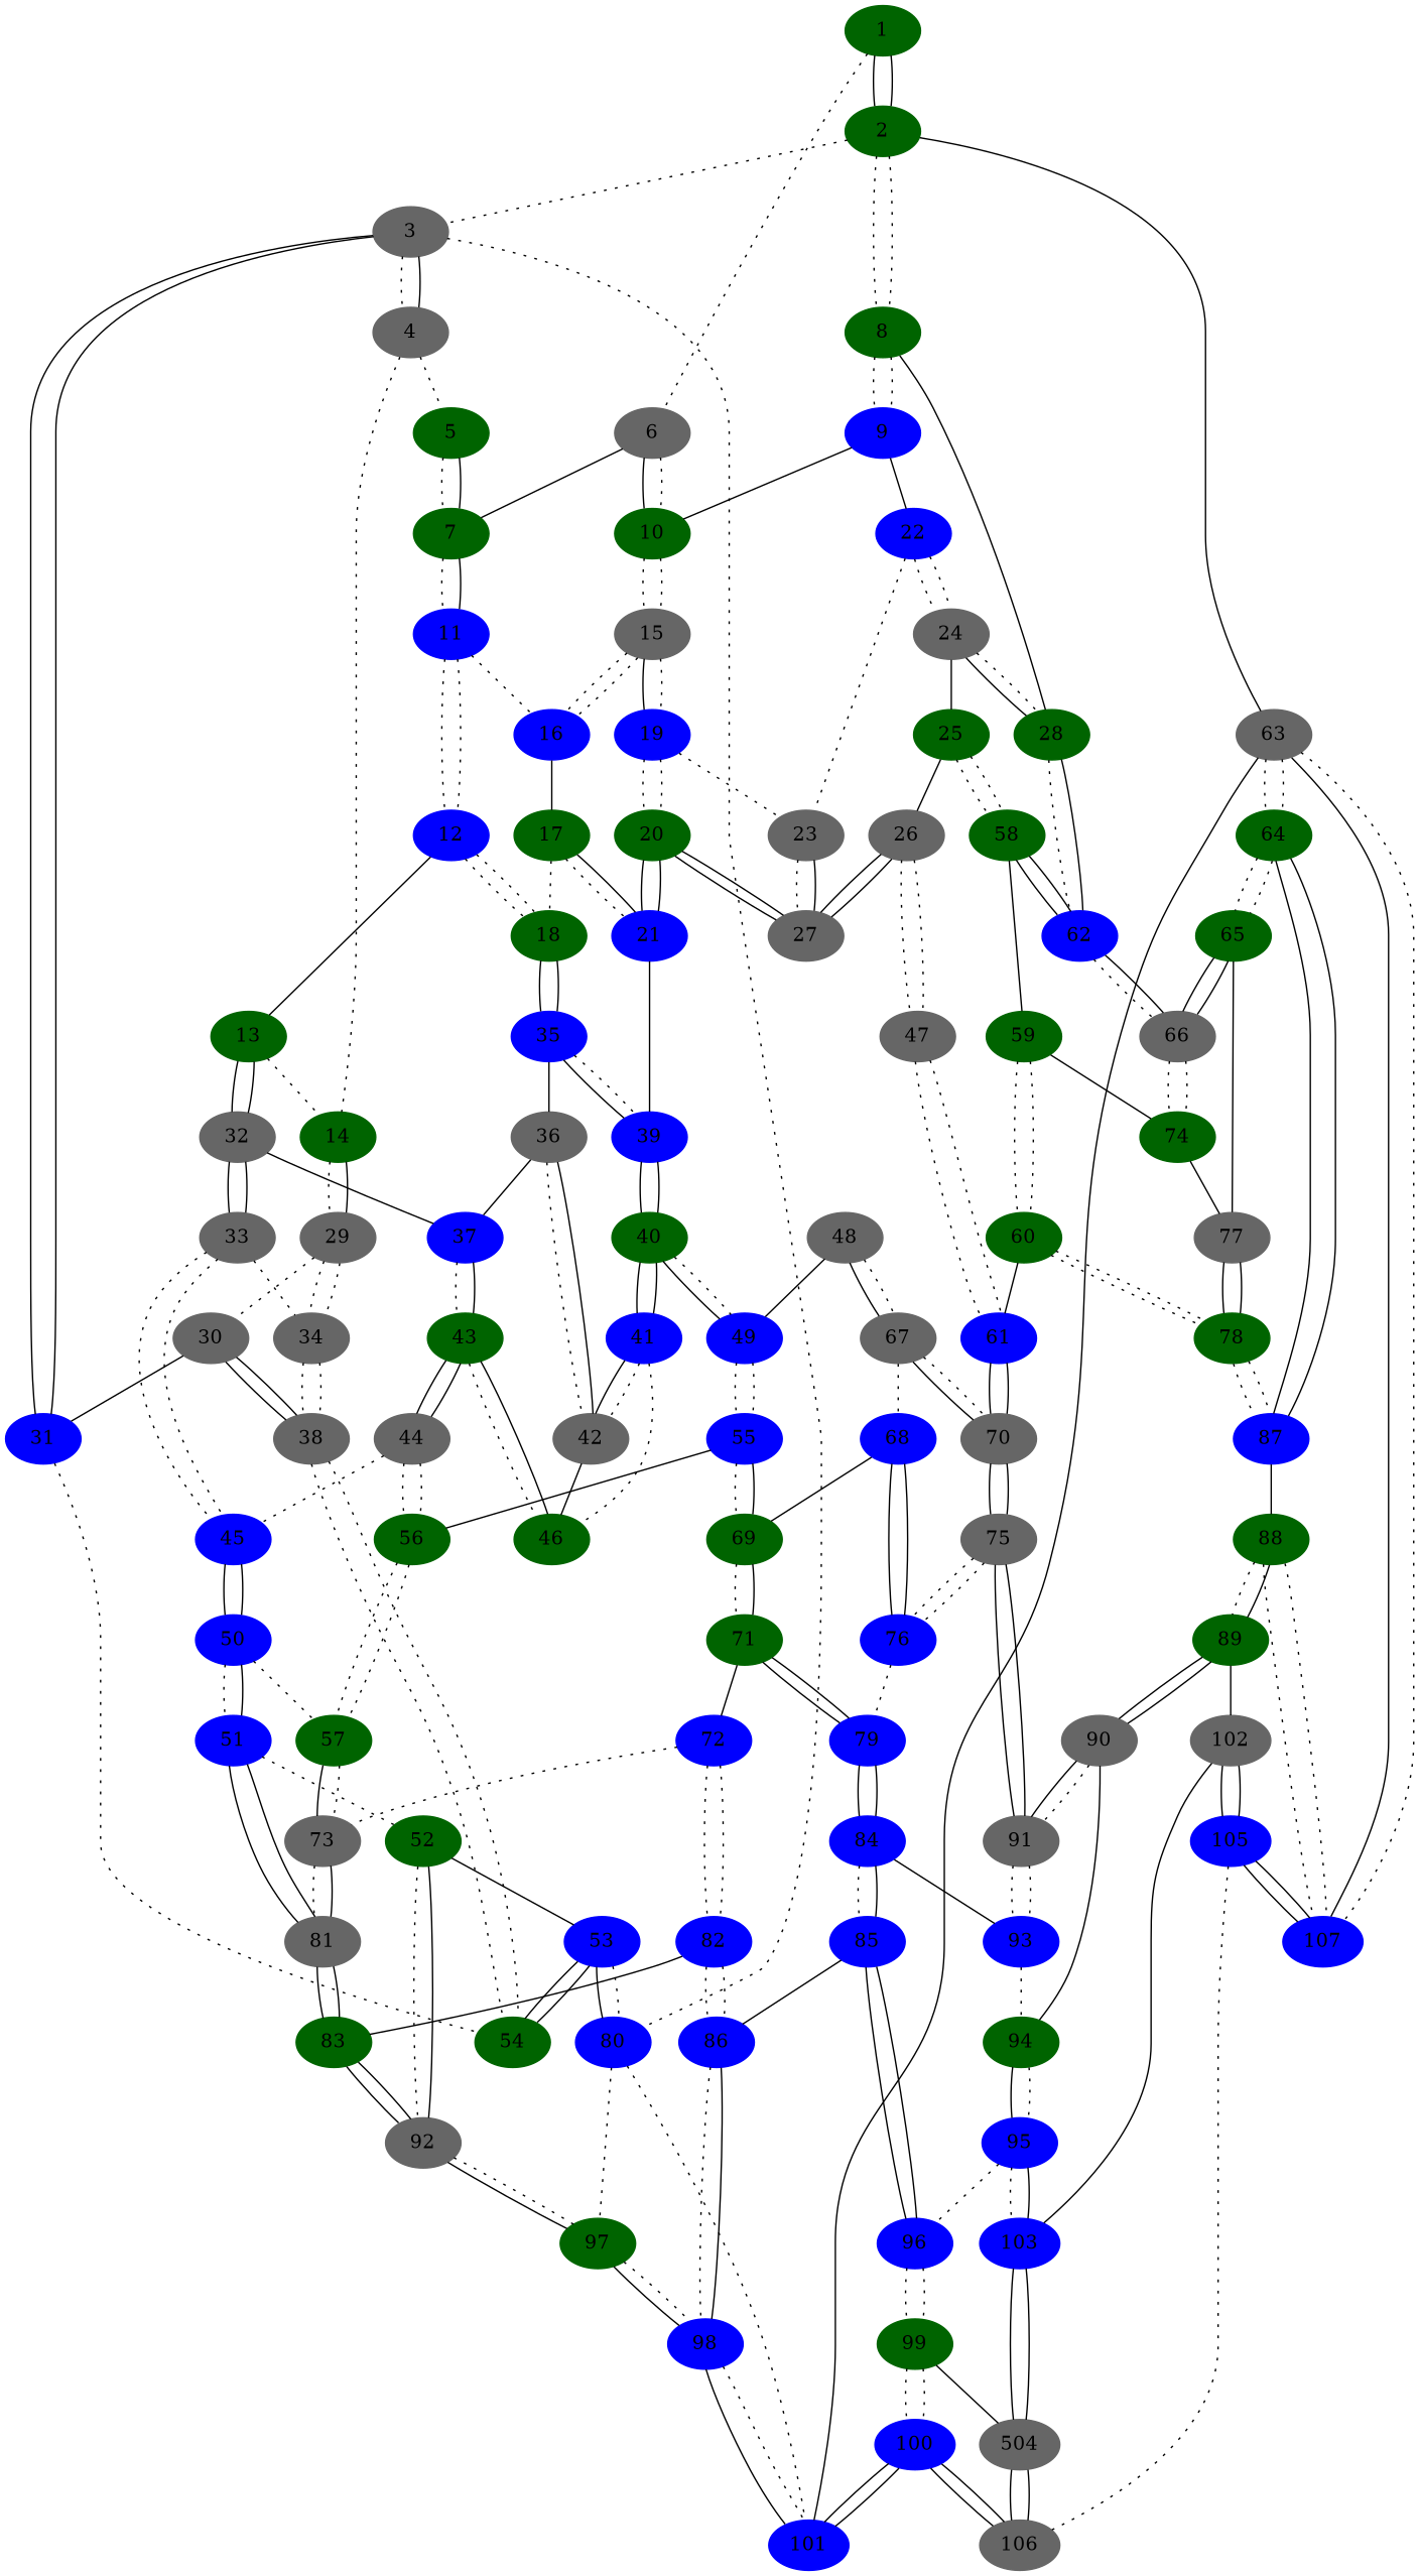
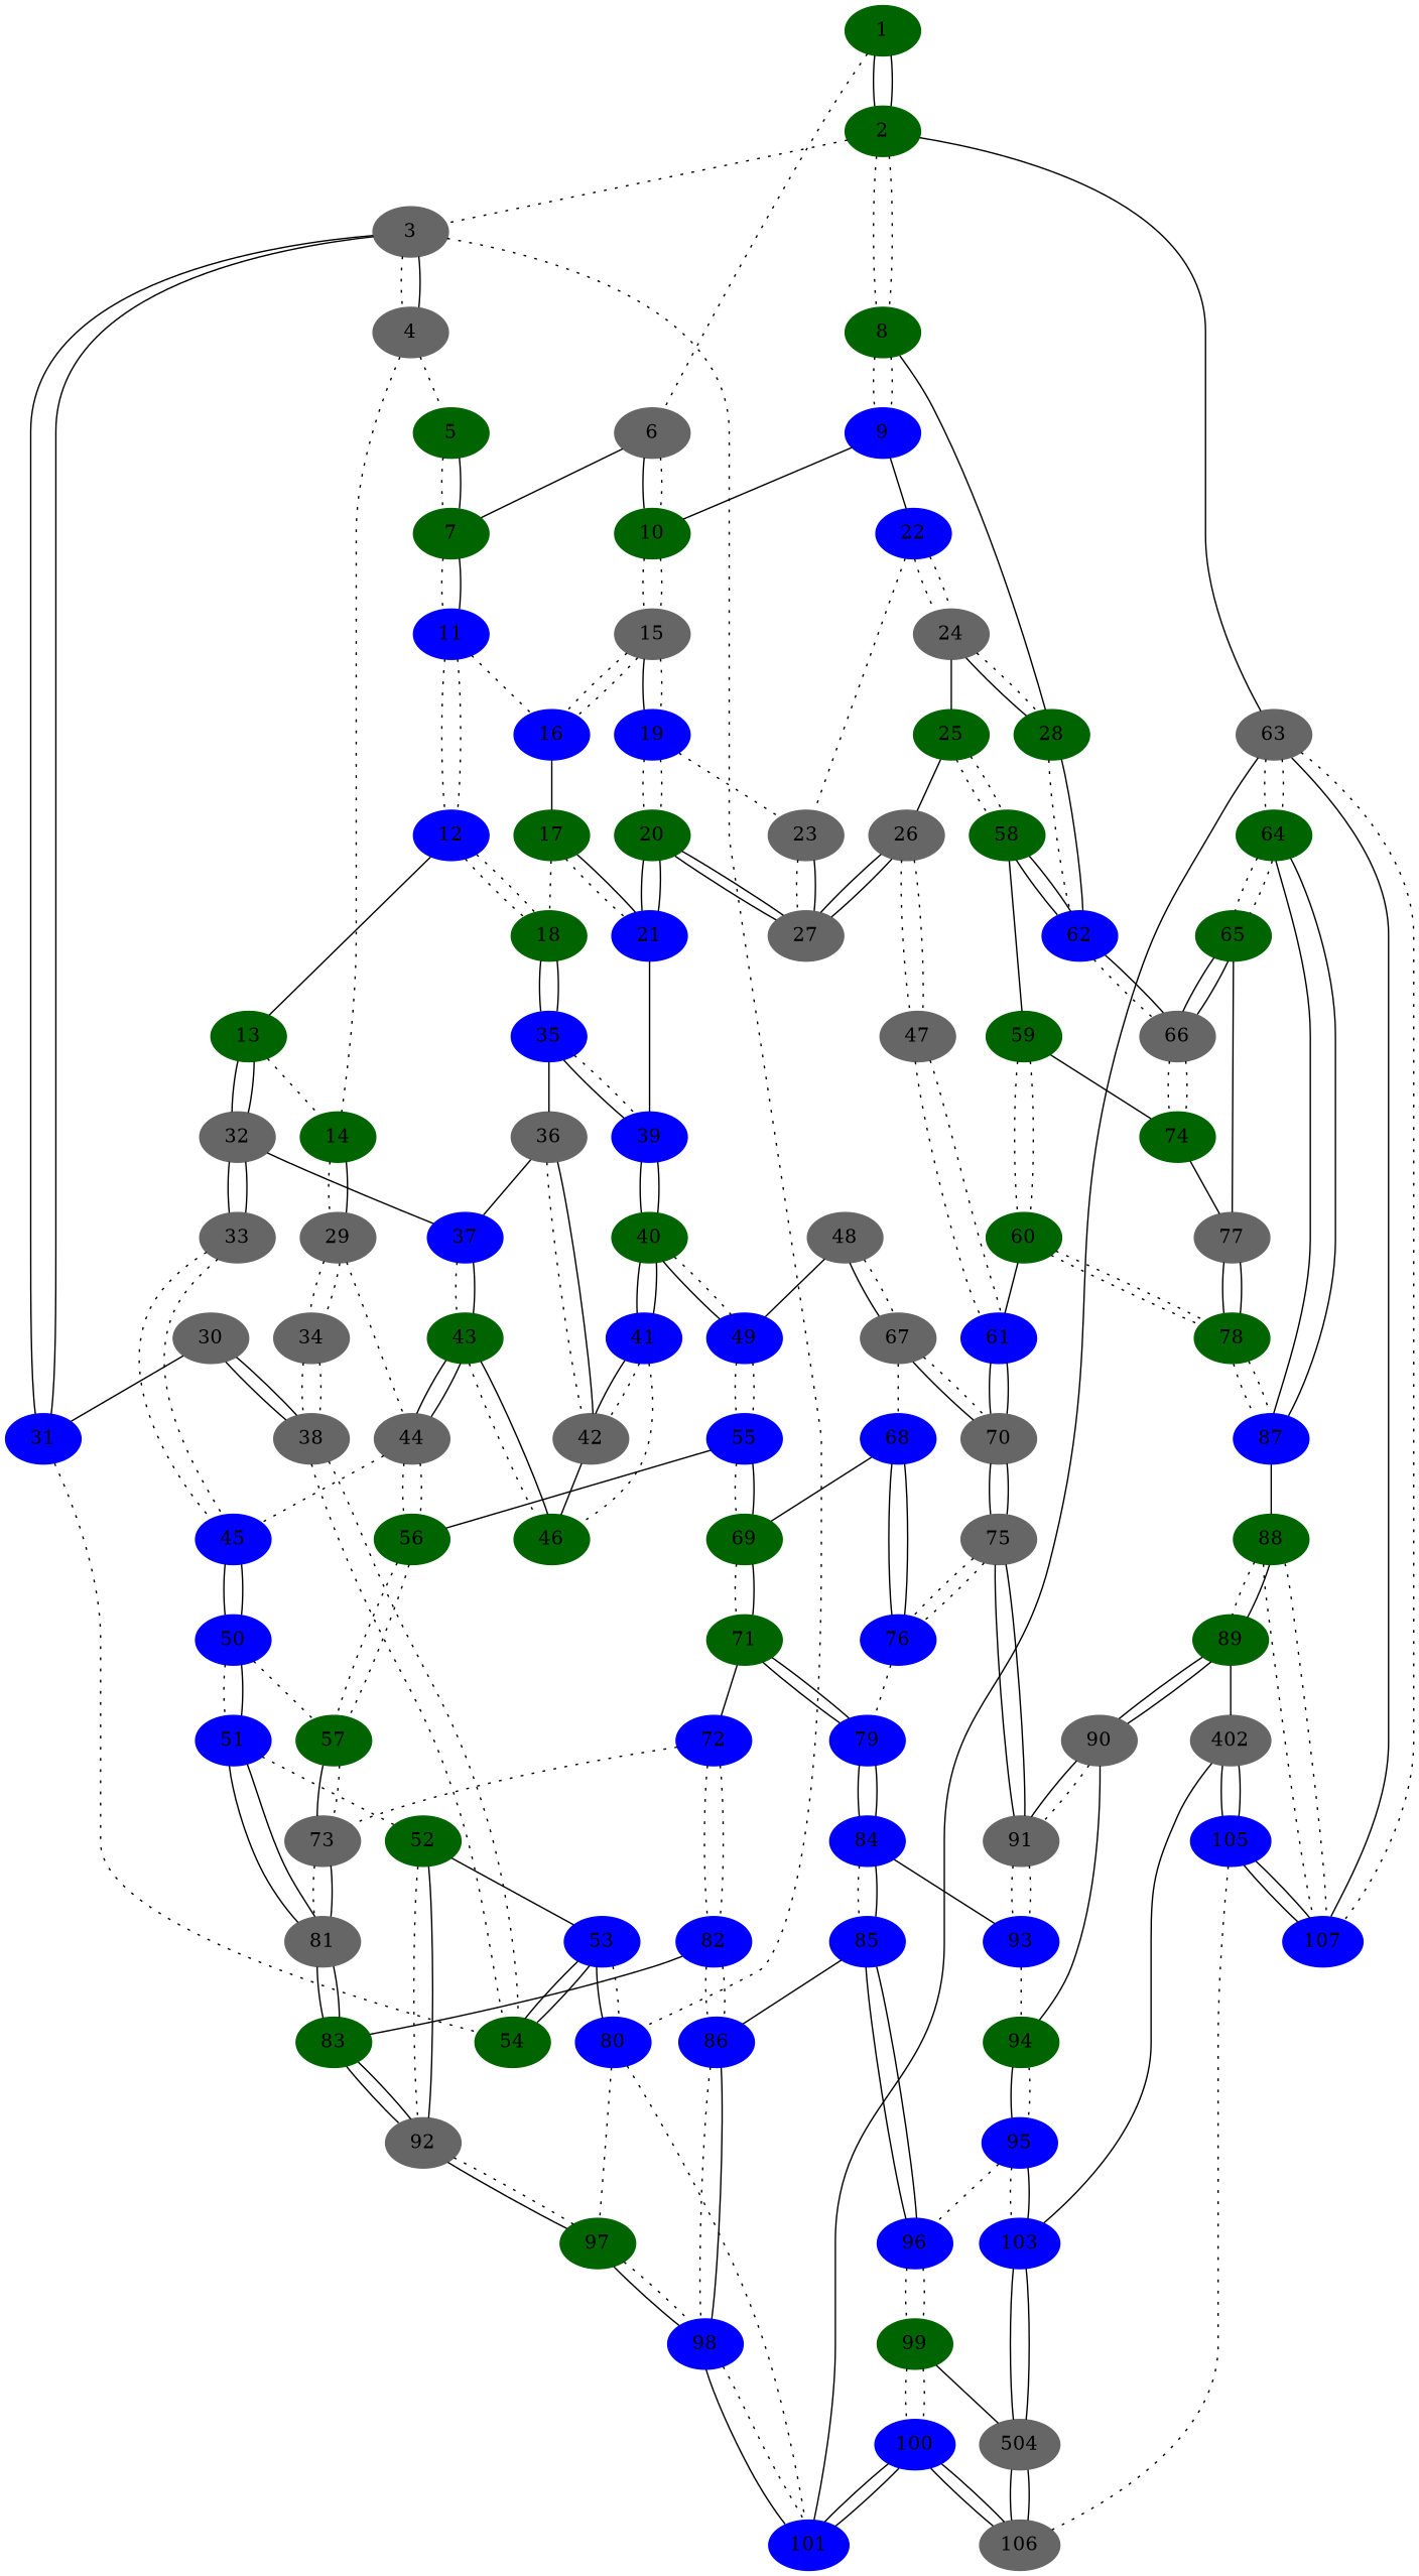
  graph {
    node [color=blue style=filled]
    edge [style=solid]
    1 [color=darkgreen]
    2 [color=darkgreen]
    6 [color=gray40]
    3 [color=gray40]
    8 [color=darkgreen]
    63 [color=gray40]
    7 [color=darkgreen]
    10 [color=darkgreen]
    4 [color=gray40]
    31
    80
    9
    28 [color=darkgreen]
    64 [color=darkgreen]
    101
    107
    5 [color=darkgreen]
    14 [color=darkgreen]
    54 [color=darkgreen]
    97 [color=darkgreen]
    29 [color=gray40]
    11
    15 [color=gray40]
    12
    16
    22
    62
    23 [color=gray40]
    24 [color=gray40]
    19
    13 [color=darkgreen]
    18 [color=darkgreen]
    17 [color=darkgreen]
    32 [color=gray40]
    35
    33 [color=gray40]
    37
    30 [color=gray40]
    34 [color=gray40]
    20 [color=darkgreen]
    21
    39
    36 [color=gray40]
    27 [color=gray40]
    40 [color=darkgreen]
    25 [color=darkgreen]
    26 [color=gray40]
    58 [color=darkgreen]
    47 [color=gray40]
    59 [color=darkgreen]
    61
    66 [color=gray40]
    38 [color=gray40]
    45
    43 [color=darkgreen]
    50
    42 [color=gray40]
    46 [color=darkgreen]
    44 [color=gray40]
    41
    49
    55
    56 [color=darkgreen]
    57 [color=darkgreen]
    51
    48 [color=gray40]
    67 [color=gray40]
    70 [color=gray40]
    68
    69 [color=darkgreen]
    52 [color=darkgreen]
    81 [color=gray40]
    73 [color=gray40]
    53
    92 [color=gray40]
    83 [color=darkgreen]
    71 [color=darkgreen]
    60 [color=darkgreen]
    74 [color=darkgreen]
    78 [color=darkgreen]
    77 [color=gray40]
    87
    75 [color=gray40]
    65 [color=darkgreen]
    88 [color=darkgreen]
    76
    79
    72
    91 [color=gray40]
    82
    84
    86
    93
    85
    98
    96
    94 [color=darkgreen]
    99 [color=darkgreen]
    89 [color=darkgreen]
    90 [color=gray40]
-   102 [color=gray40]
+   102 [color=gray40 label=402]
    103
    105
    95
    n105 [color=gray40 label=504]
    100
    106 [color=gray40]
    1 -- 2
    1 -- 2
    1 -- 6 [style=dotted]
    2 -- 3 [style=dotted]
    2 -- 8 [style=dotted]
    2 -- 8 [style=dotted]
    2 -- 63
    6 -- 7
    6 -- 10
    6 -- 10 [style=dotted]
    3 -- 4 [style=dotted]
    3 -- 4
    3 -- 31
    3 -- 31
    3 -- 80 [style=dotted]
    8 -- 9 [style=dotted]
    8 -- 9 [style=dotted]
    8 -- 28
    63 -- 64 [style=dotted]
    63 -- 64 [style=dotted]
    63 -- 101
    63 -- 107
    63 -- 107 [style=dotted]
    7 -- 11 [style=dotted]
    7 -- 11
    10 -- 15 [style=dotted]
    10 -- 15 [style=dotted]
    4 -- 5 [style=dotted]
    4 -- 14 [style=dotted]
    31 -- 54 [style=dotted]
    80 -- 101 [style=dotted]
    80 -- 97 [style=dotted]
    9 -- 10
    9 -- 22
    28 -- 62 [style=dotted]
    28 -- 62
    64 -- 87
    64 -- 87
    64 -- 65 [style=dotted]
    64 -- 65 [style=dotted]
    5 -- 7 [style=dotted]
    5 -- 7
    14 -- 29 [style=dotted]
    14 -- 29
    97 -- 98
    97 -- 98 [style=dotted]
-   29 -- 30 [style=dotted]
+   29 -- 44 [style=dotted]
    29 -- 34 [style=dotted]
    29 -- 34 [style=dotted]
    11 -- 12 [style=dotted]
    11 -- 12 [style=dotted]
    11 -- 16 [style=dotted]
    15 -- 16 [style=dotted]
    15 -- 16 [style=dotted]
    15 -- 19
    15 -- 19 [style=dotted]
    12 -- 13
    12 -- 18 [style=dotted]
    12 -- 18 [style=dotted]
    16 -- 17
    22 -- 23 [style=dotted]
    22 -- 24 [style=dotted]
    22 -- 24 [style=dotted]
    62 -- 66 [style=dotted]
    62 -- 66
    23 -- 27 [style=dotted]
    23 -- 27
    24 -- 28
    24 -- 28 [style=dotted]
    24 -- 25
    19 -- 23 [style=dotted]
    19 -- 20 [style=dotted]
    19 -- 20 [style=dotted]
    13 -- 14 [style=dotted]
    13 -- 32
    13 -- 32
    18 -- 35
    18 -- 35
    17 -- 18 [style=dotted]
    17 -- 21 [style=dotted]
    17 -- 21
    32 -- 33
    32 -- 33
    32 -- 37
    35 -- 39
    35 -- 39 [style=dotted]
    35 -- 36
-   33 -- 34 [style=dotted]
    33 -- 45 [style=dotted]
    33 -- 45 [style=dotted]
    37 -- 43 [style=dotted]
    37 -- 43
    30 -- 31
    30 -- 38
    30 -- 38
    34 -- 38 [style=dotted]
    34 -- 38 [style=dotted]
    20 -- 21
    20 -- 21
    20 -- 27
    20 -- 27
    21 -- 39
    39 -- 40
    39 -- 40
    36 -- 37
    36 -- 42 [style=dotted]
    36 -- 42
    40 -- 41
    40 -- 41
    40 -- 49
    40 -- 49 [style=dotted]
    25 -- 26
    25 -- 58 [style=dotted]
    25 -- 58 [style=dotted]
    26 -- 27
    26 -- 27
    26 -- 47 [style=dotted]
    26 -- 47 [style=dotted]
    58 -- 62
    58 -- 62
    58 -- 59
    47 -- 61 [style=dotted]
    47 -- 61 [style=dotted]
    59 -- 60 [style=dotted]
    59 -- 60 [style=dotted]
    59 -- 74
    61 -- 70
    61 -- 70
    66 -- 74 [style=dotted]
    66 -- 74 [style=dotted]
    38 -- 54 [style=dotted]
    38 -- 54 [style=dotted]
    45 -- 50
    45 -- 50
    43 -- 46 [style=dotted]
    43 -- 46
    43 -- 44
    43 -- 44
    50 -- 57 [style=dotted]
    50 -- 51 [style=dotted]
    50 -- 51
    42 -- 46
    44 -- 45 [style=dotted]
    44 -- 56 [style=dotted]
    44 -- 56 [style=dotted]
    41 -- 42
    41 -- 42 [style=dotted]
    41 -- 46 [style=dotted]
    49 -- 55 [style=dotted]
    49 -- 55 [style=dotted]
    55 -- 56
    55 -- 69 [style=dotted]
    55 -- 69
    56 -- 57 [style=dotted]
    56 -- 57 [style=dotted]
    57 -- 73
    57 -- 73 [style=dotted]
    51 -- 52 [style=dotted]
    51 -- 81
    51 -- 81
    48 -- 49
    48 -- 67
    48 -- 67 [style=dotted]
    67 -- 70
    67 -- 70 [style=dotted]
    67 -- 68 [style=dotted]
    70 -- 75
    70 -- 75
    68 -- 69
    68 -- 76
    68 -- 76
    69 -- 71 [style=dotted]
    69 -- 71
    52 -- 53
    52 -- 92 [style=dotted]
    52 -- 92
    81 -- 83
    81 -- 83
    73 -- 81 [style=dotted]
    73 -- 81
    53 -- 80
    53 -- 80 [style=dotted]
    53 -- 54
    53 -- 54
    92 -- 97
    92 -- 97 [style=dotted]
    83 -- 92
    83 -- 92
    71 -- 79
    71 -- 79
    71 -- 72
    60 -- 61
    60 -- 78 [style=dotted]
    60 -- 78 [style=dotted]
    74 -- 77
    78 -- 87 [style=dotted]
    78 -- 87 [style=dotted]
    77 -- 78
    77 -- 78
    87 -- 88
    75 -- 76 [style=dotted]
    75 -- 76 [style=dotted]
    75 -- 91
    75 -- 91
    65 -- 66
    65 -- 66
    65 -- 77
    88 -- 107 [style=dotted]
    88 -- 107 [style=dotted]
    88 -- 89 [style=dotted]
    88 -- 89
    76 -- 79 [style=dotted]
    79 -- 84
    79 -- 84
    72 -- 73 [style=dotted]
    72 -- 82 [style=dotted]
    72 -- 82 [style=dotted]
    91 -- 93 [style=dotted]
    91 -- 93 [style=dotted]
    82 -- 83
    82 -- 86 [style=dotted]
    82 -- 86 [style=dotted]
    84 -- 93
    84 -- 85 [style=dotted]
    84 -- 85
    86 -- 98 [style=dotted]
    86 -- 98
    93 -- 94 [style=dotted]
    85 -- 86
    85 -- 96
    85 -- 96
    98 -- 101
    98 -- 101 [style=dotted]
    96 -- 99 [style=dotted]
    96 -- 99 [style=dotted]
    94 -- 95
    94 -- 95 [style=dotted]
    99 -- n105
    99 -- 100 [style=dotted]
    99 -- 100 [style=dotted]
    89 -- 90
    89 -- 90
    89 -- 102
    90 -- 91
    90 -- 91 [style=dotted]
    90 -- 94
    102 -- 103
    102 -- 105
    102 -- 105
    103 -- n105
    103 -- n105
    105 -- 107
    105 -- 107
    105 -- 106 [style=dotted]
    95 -- 96 [style=dotted]
    95 -- 103 [style=dotted]
    95 -- 103
    n105 -- 106
    n105 -- 106
    100 -- 101
    100 -- 101
    100 -- 106
    100 -- 106
  }
